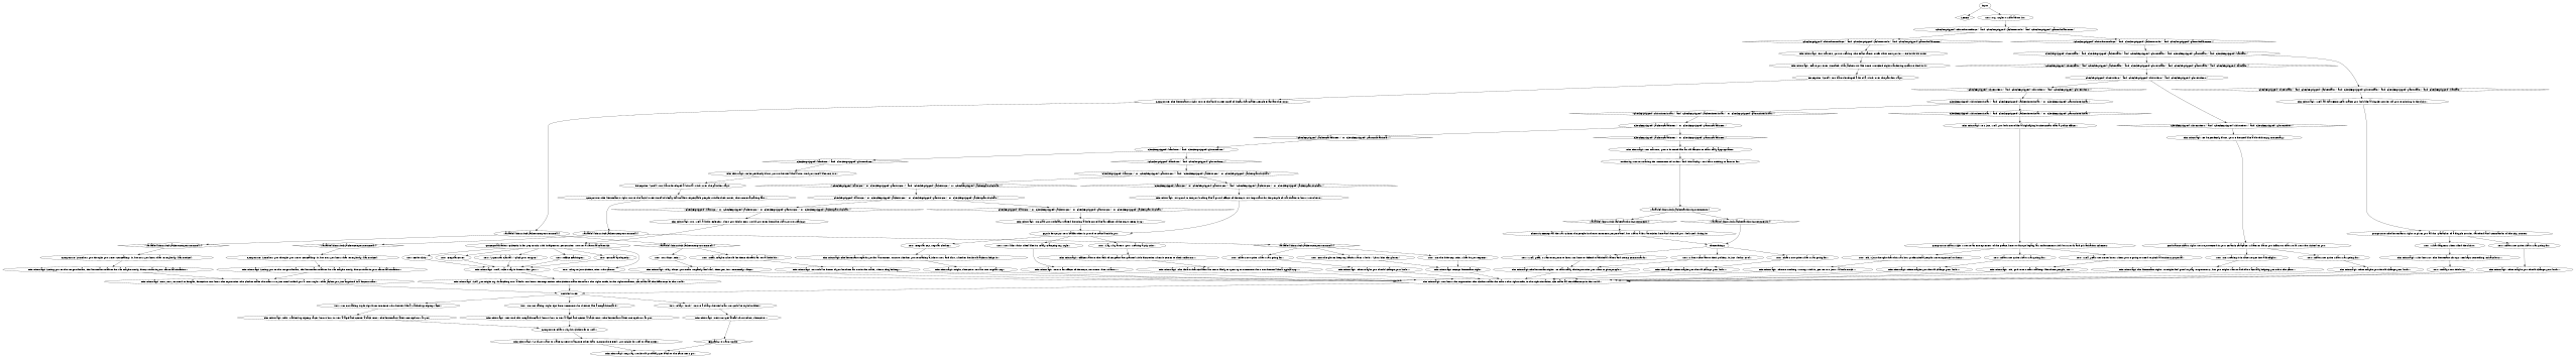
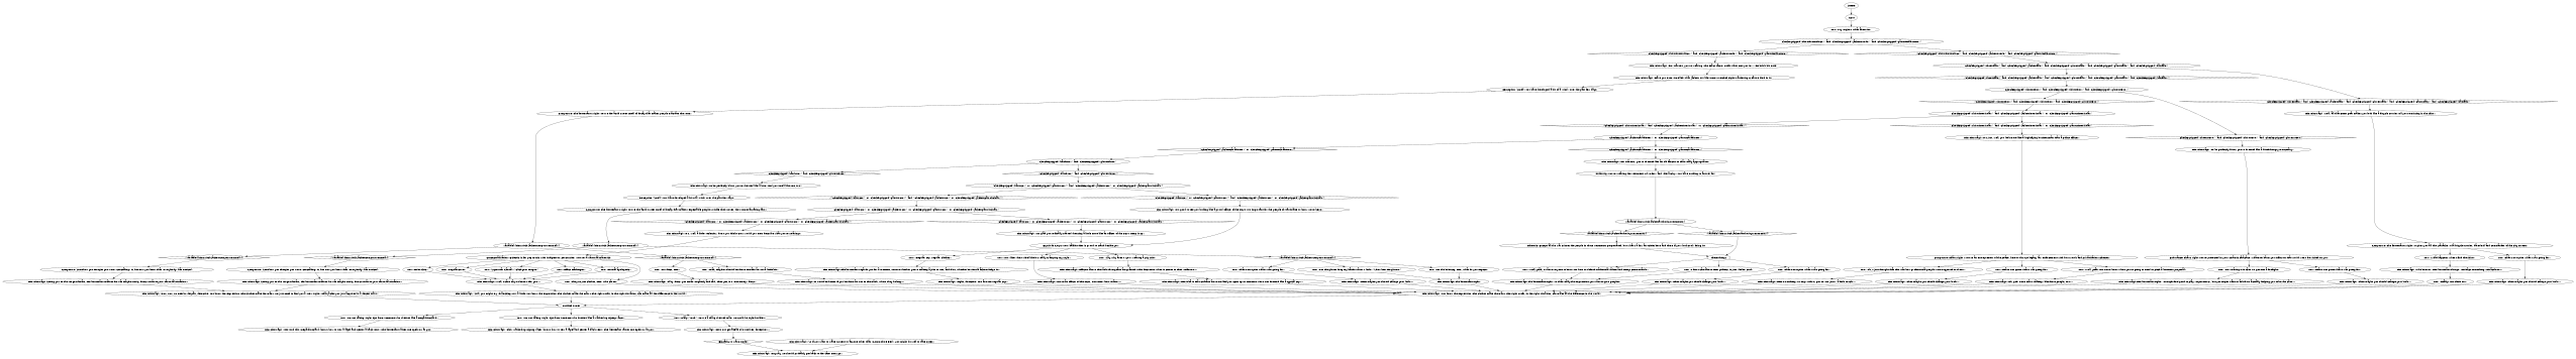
  digraph {
-   n1 [label=START shape=diamond]
+   n1 [label=START]
    n2 [label=input]
    n3 [label="You: \"My *style*? What about it?\""]
    n4 [label="CheckEquipped(\"shirt_dress_disco\")  and  CheckEquipped(\"jacket_suede\")  and  CheckEquipped(\"pants_bellbottom\")"]
    n5 [label="(CheckEquipped(\"hat_rcm\")  or  CheckEquipped(\"pants_rcm\"))  and  (CheckEquipped(\"jacket_rcm\")  or  CheckEquipped(\"jacket_patrol_cloak\"))"]
    n6 [label="(CheckEquipped(\"hat_rcm\")  or  CheckEquipped(\"pants_rcm\"))  and  (CheckEquipped(\"jacket_rcm\")  or  CheckEquipped(\"jacket_patrol_cloak\"))" shape=diamond]
    n7 [label="!((CheckEquipped(\"hat_rcm\")  or  CheckEquipped(\"pants_rcm\"))  and  (CheckEquipped(\"jacket_rcm\")  or  CheckEquipped(\"jacket_patrol_cloak\")))" shape=diamond]
    n8 [label="Kim Kitsuragi: \"It's good to see you looking like a proud officer of the RCM. It's important for the people of Martinaise to know we're here.\""]
    n9 [label="CheckEquipped(\"hat_rcm\")  or  CheckEquipped(\"jacket_rcm\")  or  CheckEquipped(\"pants_rcm\")  or  CheckEquipped(\"jacket_patrol_cloak\")"]
    n10 [label="Esprit de Corps: Your half-brother is proud to stand beside you."]
    n11 [label="CheckEquipped(\"hat_rcm\")  or  CheckEquipped(\"jacket_rcm\")  or  CheckEquipped(\"pants_rcm\")  or  CheckEquipped(\"jacket_patrol_cloak\")" shape=diamond]
    n12 [label="!(CheckEquipped(\"hat_rcm\")  or  CheckEquipped(\"jacket_rcm\")  or  CheckEquipped(\"pants_rcm\")  or  CheckEquipped(\"jacket_patrol_cloak\"))" shape=diamond]
    n13 [label="CheckEquipped(\"hat_bum\")  and  CheckEquipped(\"gloves_bum\")"]
    n14 [label="CheckEquipped(\"hat_bum\")  and  CheckEquipped(\"gloves_bum\")" shape=diamond]
    n15 [label="!(CheckEquipped(\"hat_bum\")  and  CheckEquipped(\"gloves_bum\"))" shape=diamond]
    n16 [label="Kim Kitsuragi: \"To be perfectly blunt, you're dressed like a bum. And you smell like one, too.\""]
    n17 [label="Perception (Smell): You have developed a bit of a *rind* over the past few days."]
    n18 [label="You: \"Hobo chic.\""]
    n19 [label="Kim Kitsuragi: \"Well, I can't say it doesn't *fit* you...\""]
    n20 [label="Kim Kitsuragi: \"Still, you might try *branching out* a little. You know the expression 'The clothes make the man'? The right outfit, in the right situation, can make all the difference in the world.\""]
    n21 [label="You: \"Well, yeah. You never know when you're going to need to pitch a business proposal.\""]
    n22 [label="Kim Kitsuragi: \"Oh, god. Don't start *talking* like those people, too...\""]
    n23 [label="Kim Kitsuragi: \"You know the expression 'The clothes make the man'? The right outfit, in the right situation, can make all the difference in the world.\""]
    n24 [label="Composure: The lieutenant's right. It gives you all the *panache* of a bicycle courier, daredevil and commander of the city streets!"]
    n25 [label="You: \"That's not quite what I was going for.\""]
    n26 [label="You: \"What happens when I find the shirt?\""]
    n27 [label="Kim Kitsuragi: \"Then maybe you should change your look...\""]
    n28 [label="Kim Kitsuragi: \"Who knows?\" The lieutenant shrugs. \"Perhaps something *miraculous*.\""]
    n29 [label="CheckEquipped(\"jacket_carabineer\")  or  CheckEquipped(\"pants_carabineer\")"]
    n30 [label="CheckEquipped(\"jacket_carabineer\")  or  CheckEquipped(\"pants_carabineer\")" shape=diamond]
    n31 [label="!(CheckEquipped(\"jacket_carabineer\")  or  CheckEquipped(\"pants_carabineer\"))" shape=diamond]
    n32 [label="Kim Kitsuragi: \"For starters, you're dressed like an old fascist. Is that really appropriate?\""]
    n33 [label="Authority: You're wearing the vestments of *order* and *hierarchy*. You have nothing to answer for."]
    n34 [label="Untitled sweet"]
    n35 [label="You: \"I'm not taking 'style' tips from someone who dresses like a mega-binoclard.\""]
    n36 [label="You: \"I'm not taking 'style' tips from someone who dresses like a washed-up TipTop racer.\""]
    n37 [label="You: \"Okay.\" (Nod.) \"You're a sharp dressed man. We could be style buddies.\""]
    n38 [label="Kim Kitsuragi: \"For starters, you're wearing *the exact same* outfit I first met you in...\" He holds his nose."]
    n39 [label="Kim Kitsuragi: \"Have you even *smelled* that jacket? It's like some wretched night-wandering creature died in it.\""]
    n40 [label="Perception (Smell): You have developed a bit of a *rind* over the past few days."]
    n41 [label="Composure: The lieutenant's right. You're the acrid sweet smell of decay that makes people evacuate the room."]
    n42 [label="You: \"Regular cop, regular clothes.\""]
    n43 [label="Kim Kitsuragi: The lieutenant regards you for a moment, unsure whether you're making a joke or not, and if so, whether he should acknowledge it..."]
    n44 [label="Kim Kitsuragi: \"Right, detective. You are one regular cop.\""]
    n45 [label="You: \"You *like* this? I feel like it's really cramping my style.\""]
    n46 [label="Kim Kitsuragi: \"You're an officer of the RCM, not some *bon vivant*...\""]
    n47 [label="Kim Kitsuragi: \"To be perfectly blunt, you're dressed like a blood-hungry mercenary.\""]
    n48 [label="Endurance: That's right. You're protected in your ceramic carapace. Whatever harm you inflict on that world won't be visited on you."]
    n49 [label="You: \"I'm wearing it in case we get into a firefight.\""]
    n50 [label="You: \"That's not quite what I was going for.\""]
    n51 [label="Kim Kitsuragi: \"Yes. And this 'mega-binoclard' knows how to sew a lapel and center a back vent.\" The lieutenant raises one eyebrow at you."]
-   n52 [label="Composure: That's why his clothes fit so well..."]
    n53 [label="Kim Kitsuragi: \"So if you want to wake up next to anyone other than *Commodore Red*, you might do well to take notes.\""]
    n54 [label="Kim Kitsuragi: \"Anyway, we should probably get back to the case. Let's go.\""]
    n55 [label="Kim Kitsuragi: The lieutenant sighs. \"Is that really the impression you want to give people?\""]
    n56 [label="Variable[\"kimswitch.jacket_authority_vestments\"]"]
    n57 [label="Variable[\"kimswitch.jacket_authority_vestments\"]" shape=diamond]
    n58 [label="!(Variable[\"kimswitch.jacket_authority_vestments\"])" shape=diamond]
    n59 [label="Rhetoric: Except all the war crimes the people in those vestments perpetrated, but what's a few atrocities here and there if you *look cool* doing it?"]
    n60 [label=these_things]
    n61 [label="You: \"That's not quite what I was going for.\""]
    n62 [label="You: \"I don't care about their politics, it just *looks* cool.\""]
    n63 [label="You: \"Well, yeah, I want everyone to know I'm here to defend traditional values and stomp communards.\""]
    n64 [label="Composure: That's right -- You're an entrepreneur of the peace, here to disrupt legacy law enforcement with buzzwords and privatization schemes."]
    n65 [label="You: \"Oh, I just thought that this was how professional people were supposed to dress.\""]
    n66 [label="You: \"That's not quite what I was going for.\""]
    n67 [label="Kim Kitsuragi: \"There's nothing *wrong* with it, per se. It's just... a little much...\""]
    n68 [label="Kim Kitsuragi: \"Then maybe you should change your look...\""]
    n69 [label="Composure: Somehow you thought you were *concealing* it, but now you know that *everybody* has noticed."]
    n70 [label="Kim Kitsuragi: Seeing you on the verge of tears, the lieutenant realizes he was maybe overly direct vis-a-vis your sartorial situation..."]
    n71 [label="Kim Kitsuragi: \"Now, now, no need to despair, detective. You know the expression 'The clothes make the man'? We just need to find you a *new style*. That jacket you just acquired is a decent start.\""]
    n72 [label="You: \"Say, why aren't *you* wearing a pig suit?\""]
    n73 [label="Kim Kitsuragi: \"Officers above the rank of sergeant are granted wide discretion when it comes to their uniforms...\""]
    n74 [label="Kim Kitsuragi: \"The idea is that civilians are more likely to open up to someone who's not dressed like a typical cop...\""]
    n75 [label="Composure: The lieutenant's right. You're the acrid sweet smell of decay that makes respectable people wrinkle their noses, the room-evacuating fart..."]
    n76 [label="Variable[\"kimswitch.jacket_composure_smell\"]"]
    n77 [label="You: \"But the gloves keep my hands warm -- look.\" (Show him the gloves.)"]
-   n78 [label="Kim Kitsuragi: Except lieutenant sighs."]
+   n78 [label="Kim Kitsuragi: The lieutenant sighs."]
    n79 [label="You: \"Regular-core?\""]
    n80 [label="You: \"It's disco, Kim.\""]
    n81 [label="Kim Kitsuragi: \"If by 'disco' you mean 'ungainly and sad,' then yes, it's *extremely* disco.\""]
    n82 [label="Kim Kitsuragi: \"Well, all that FALN gear makes you look like a bicycle courier. All you're missing is the shirt.\""]
    n83 [label="CheckEquipped(\"shirt_interisolar\")  and  CheckEquipped(\"jacket_interisolar\")  or  CheckEquipped(\"pants_interisolar\")"]
    n84 [label="CheckEquipped(\"shirt_interisolar\")  and  CheckEquipped(\"jacket_interisolar\")  or  CheckEquipped(\"pants_interisolar\")" shape=diamond]
    n85 [label="!(CheckEquipped(\"shirt_interisolar\")  and  CheckEquipped(\"jacket_interisolar\")  or  CheckEquipped(\"pants_interisolar\"))" shape=diamond]
    n86 [label="Kim Kitsuragi: \"It's just, well, you look more like a high-flying businessman than a police officer.\""]
    n87 [label="Kim Kitsuragi: \"Then maybe you should change your look...\""]
    n88 [label="Kim Kitsuragi: The lieutenant sighs. \"It might feel good to play *super-merc*, but you might want to ask if it's actually helping you solve the case...\""]
    n89 [label="You: \"They're just clothes, Kim. Who cares?\""]
    n90 [label="You: \"Superstar Casual.\" (Click your tongue.)"]
    n91 [label="Kim Kitsuragi: \"This 'washed-up TipTop racer' knows how to sew a lapel and center a back vent.\" The lieutenant raises one eyebrow at you."]
    n92 [label="CheckEquipped(\"shirt_dress_disco\")  and  CheckEquipped(\"jacket_suede\")  and  CheckEquipped(\"pants_bellbottom\")" shape=diamond]
    n93 [label="!(CheckEquipped(\"shirt_dress_disco\")  and  CheckEquipped(\"jacket_suede\")  and  CheckEquipped(\"pants_bellbottom\"))" shape=diamond]
    n94 [label="You: \"Really? You think so?\""]
    n95 [label="Kim Kitsuragi: \"Then maybe you should change your look...\""]
    n96 [label="Kim Kitsuragi: \"I'm glad you've finally started dressing a little more like an officer of the RCM. Keep it up.\""]
    n97 [label="Variable[\"kimswitch.jacket_composure_smell\"]" shape=diamond]
    n98 [label="!(Variable[\"kimswitch.jacket_composure_smell\"])" shape=diamond]
    n99 [label="Kim Kitsuragi: \"Let's not get ahead of ourselves, detective...\""]
    n100 [label="Empathy: A warm smile." shape=diamond]
    n101 [label="CheckEquipped(\"shoes_t500\")  and  CheckEquipped(\"shirt_t500\")  and  CheckEquipped(\"gloves_t500\")"]
    n102 [label="CheckEquipped(\"shoes_t500\")  and  CheckEquipped(\"shirt_t500\")  and  CheckEquipped(\"gloves_t500\")" shape=diamond]
    n103 [label="!(CheckEquipped(\"shoes_t500\")  and  CheckEquipped(\"shirt_t500\")  and  CheckEquipped(\"gloves_t500\"))" shape=diamond]
    n104 [label="Kim Kitsuragi: \"Then maybe you should change your look...\""]
    n105 [label="You: \"Yeah, maybe I should let these threads air out a little bit.\""]
    n106 [label="Kim Kitsuragi: \"It would be better if you let them air out in the trash, where they belong...\""]
    n107 [label="CheckEquipped(\"shoes_faln\")  and  CheckEquipped(\"jacket_faln\")  and  CheckEquipped(\"gloves_faln\")  and  CheckEquipped(\"pants_faln\")  and  CheckEquipped(\"hat_faln\")"]
    n108 [label="CheckEquipped(\"shoes_faln\")  and  CheckEquipped(\"jacket_faln\")  and  CheckEquipped(\"gloves_faln\")  and  CheckEquipped(\"pants_faln\")  and  CheckEquipped(\"hat_faln\")" shape=diamond]
    n109 [label="!(CheckEquipped(\"shoes_faln\")  and  CheckEquipped(\"jacket_faln\")  and  CheckEquipped(\"gloves_faln\")  and  CheckEquipped(\"pants_faln\")  and  CheckEquipped(\"hat_faln\"))" shape=diamond]
    n110 [label="You: \"I'm the hobocop, Kim, what do you expect?\""]
    n111 [label="Variable[\"kimswitch.jacket_composure_smell\"]"]
    n112 [label="Variable[\"kimswitch.jacket_composure_smell\"]" shape=diamond]
    n113 [label="!(Variable[\"kimswitch.jacket_composure_smell\"])" shape=diamond]
    n114 [label="You: \"Office Harbinger.\""]
    n115 [label="Composure: Somehow you thought you were *concealing* it, but now you know that *everybody* has noticed."]
    n116 [label="Kim Kitsuragi: Seeing you on the verge of tears, the lieutenant realizes he was maybe overly direct vis-a-vis your sartorial situation..."]
    n117 [label="You: \"Formal apologetic.\""]
    n118 [label="You: \"That's not quite what I was going for.\""]
    n119 [label="Kim Kitsuragi: \"It's, well, a little *eclectic*, don't you think? How would you even describe what you're wearing?\""]
    n120 [label="Conceptualization: 'Eclectic' is for pop music with 'indigenous' percussion. *You're* a sartorial maverick."]
-   n2 -> n1
+   n1 -> n2
    n2 -> n3
    n3 -> n4
    n4 -> n92
    n4 -> n93
    n5 -> n6
    n5 -> n7
    n6 -> n8
    n7 -> n9
    n8 -> n10
    n9 -> n11
    n9 -> n12
    n10 -> n42
    n10 -> n45
    n10 -> n72
    n11 -> n96
    n12 -> n119
    n13 -> n14
    n13 -> n15
    n14 -> n16
    n15 -> n5
    n16 -> n17
    n17 -> n75
    n18 -> n19
    n19 -> n20
    n20 -> n34
    n21 -> n22
    n22 -> n23
    n23 -> n34
    n24 -> n25
    n24 -> n26
    n25 -> n27
    n26 -> n28
    n27 -> n23
    n28 -> n94
    n29 -> n30
    n29 -> n31
    n30 -> n32
    n31 -> n13
    n32 -> n33
    n33 -> n56
    n34 -> n35
    n34 -> n36
    n34 -> n37
    n35 -> n51
    n36 -> n91
    n37 -> n99
    n38 -> n39
    n39 -> n40
    n40 -> n41
    n41 -> n111
    n42 -> n43
    n43 -> n44
    n44 -> n23
    n45 -> n46
    n46 -> n23
    n47 -> n48
    n48 -> n49
    n48 -> n50
    n49 -> n88
    n50 -> n87
-   n51 -> n52
-   n52 -> n53
    n53 -> n54
    n55 -> n23
    n56 -> n57
    n56 -> n58
    n57 -> n59
    n58 -> n60
    n59 -> n60
    n60 -> n61
    n60 -> n62
    n60 -> n63
    n61 -> n95
    n62 -> n55
    n63 -> n55
    n64 -> n21
    n64 -> n65
    n64 -> n66
    n65 -> n67
    n66 -> n68
    n67 -> n23
    n68 -> n23
    n69 -> n70
    n70 -> n71
    n71 -> n34
    n72 -> n73
    n73 -> n74
    n74 -> n23
    n75 -> n76
    n76 -> n97
    n76 -> n98
    n77 -> n78
    n78 -> n23
    n79 -> n19
    n80 -> n81
    n81 -> n23
    n82 -> n24
    n83 -> n84
    n83 -> n85
    n84 -> n86
    n85 -> n29
    n86 -> n64
    n87 -> n23
    n88 -> n23
    n89 -> n23
    n90 -> n19
-   n91 -> n52
    n92 -> n38
    n93 -> n107
    n94 -> n23
    n95 -> n23
    n96 -> n10
    n97 -> n77
    n97 -> n110
    n97 -> n118
    n98 -> n115
    n99 -> n100
    n100 -> n54
    n101 -> n102
    n101 -> n103
    n102 -> n47
    n103 -> n83
    n104 -> n23
    n105 -> n106
    n106 -> n23
    n107 -> n108
    n107 -> n109
    n108 -> n82
    n109 -> n101
    n110 -> n78
    n111 -> n112
    n111 -> n113
    n112 -> n80
    n112 -> n105
    n113 -> n69
    n114 -> n19
    n115 -> n116
    n116 -> n71
    n117 -> n19
    n118 -> n104
    n119 -> n120
    n120 -> n18
    n120 -> n79
    n120 -> n89
    n120 -> n90
    n120 -> n114
    n120 -> n117
  }
